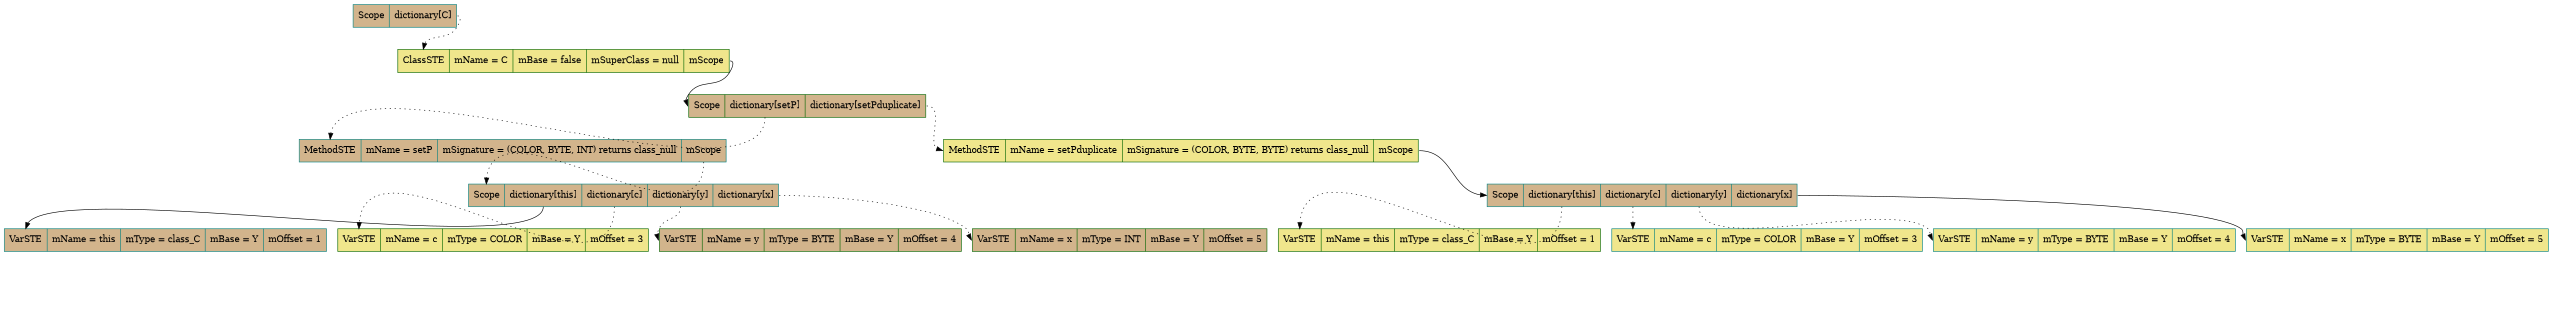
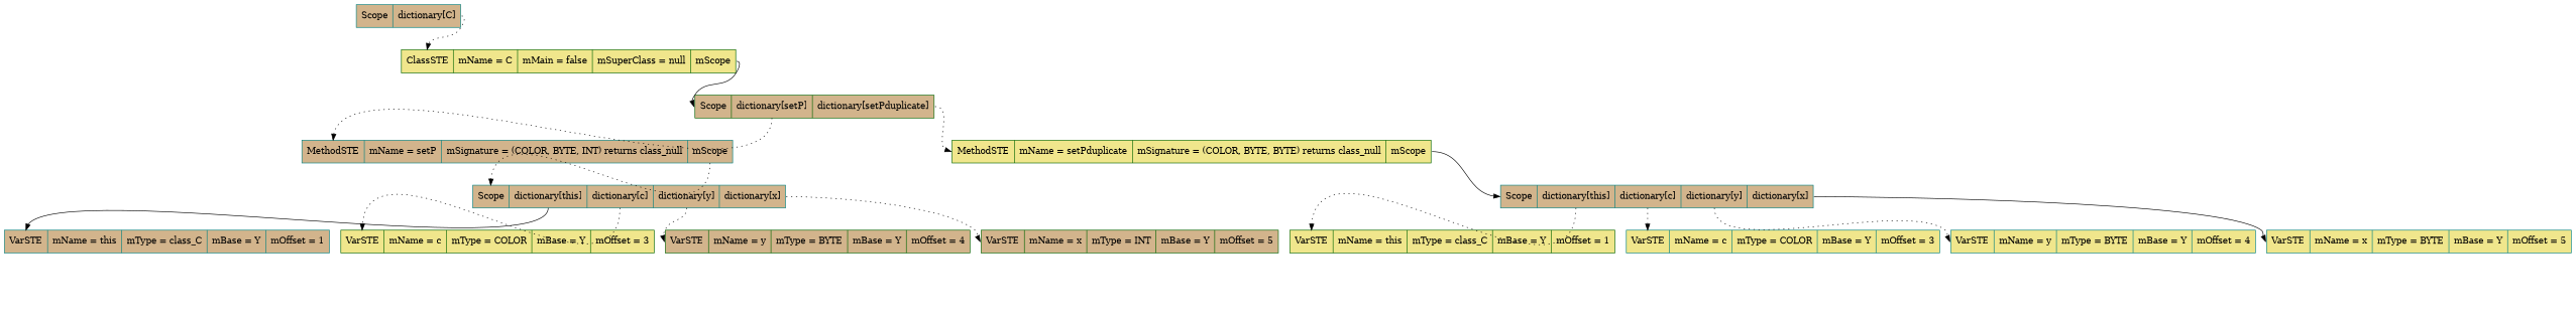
  digraph {
    rankdir=TB
    node [shape=record style=filled fillcolor=tan color=teal]
    edge [headport=f0 tailport=f1 style=dotted]
    n1 [label=" <f0> Scope | <f1> dictionary\[C\] "]
-   n2 [label=" <f0> ClassSTE | <f1> mName = C| <f2> mBase = false| <f3> mSuperClass = null| <f4> mScope " fillcolor=khaki color=darkgreen]
+   n2 [label=" <f0> ClassSTE | <f1> mName = C| <f2> mMain = false| <f3> mSuperClass = null| <f4> mScope " fillcolor=khaki color=darkgreen]
    n3 [label=" <f0> Scope | <f1> dictionary\[setP\] | <f2> dictionary\[setPduplicate\] " color=darkgreen]
    n4 [label=" <f0> MethodSTE | <f1> mName = setP| <f2> mSignature = (COLOR, BYTE, INT) returns class_null| <f3> mScope "]
    n5 [label=" <f0> MethodSTE | <f1> mName = setPduplicate| <f2> mSignature = (COLOR, BYTE, BYTE) returns class_null| <f3> mScope " fillcolor=khaki color=darkgreen]
    n6 [label=" <f0> Scope | <f1> dictionary\[this\] | <f2> dictionary\[c\] | <f3> dictionary\[y\] | <f4> dictionary\[x\] "]
    n7 [label=" <f0> VarSTE | <f1> mName = this| <f2> mType = class_C| <f3> mBase = Y| <f4> mOffset = 1"]
    n8 [label=" <f0> VarSTE | <f1> mName = c| <f2> mType = COLOR| <f3> mBase = Y| <f4> mOffset = 3" fillcolor=khaki color=darkgreen]
    n9 [label=" <f0> VarSTE | <f1> mName = y| <f2> mType = BYTE| <f3> mBase = Y| <f4> mOffset = 4" color=darkgreen]
    n10 [label=" <f0> VarSTE | <f1> mName = x| <f2> mType = INT| <f3> mBase = Y| <f4> mOffset = 5" color=darkgreen]
    n11 [label=" <f0> Scope | <f1> dictionary\[this\] | <f2> dictionary\[c\] | <f3> dictionary\[y\] | <f4> dictionary\[x\] "]
    n12 [label=" <f0> VarSTE | <f1> mName = this| <f2> mType = class_C| <f3> mBase = Y| <f4> mOffset = 1" fillcolor=khaki color=darkgreen]
    n13 [label=" <f0> VarSTE | <f1> mName = c| <f2> mType = COLOR| <f3> mBase = Y| <f4> mOffset = 3" fillcolor=khaki]
    n14 [label=" <f0> VarSTE | <f1> mName = y| <f2> mType = BYTE| <f3> mBase = Y| <f4> mOffset = 4" fillcolor=khaki]
    n15 [label=" <f0> VarSTE | <f1> mName = x| <f2> mType = BYTE| <f3> mBase = Y| <f4> mOffset = 5" fillcolor=khaki]
    n1 -> n2
    n2 -> n3 [tailport=f4 style=solid]
    n3 -> n4
    n3 -> n5 [tailport=f2]
    n4 -> n6 [tailport=f3]
    n5 -> n11 [tailport=f3 style=solid]
    n6 -> n7 [style=solid]
    n6 -> n8 [tailport=f2]
    n6 -> n9 [tailport=f3]
    n6 -> n10 [tailport=f4]
    n11 -> n12
    n11 -> n13 [tailport=f2]
    n11 -> n14 [tailport=f3]
    n11 -> n15 [tailport=f4 style=solid]
  }
